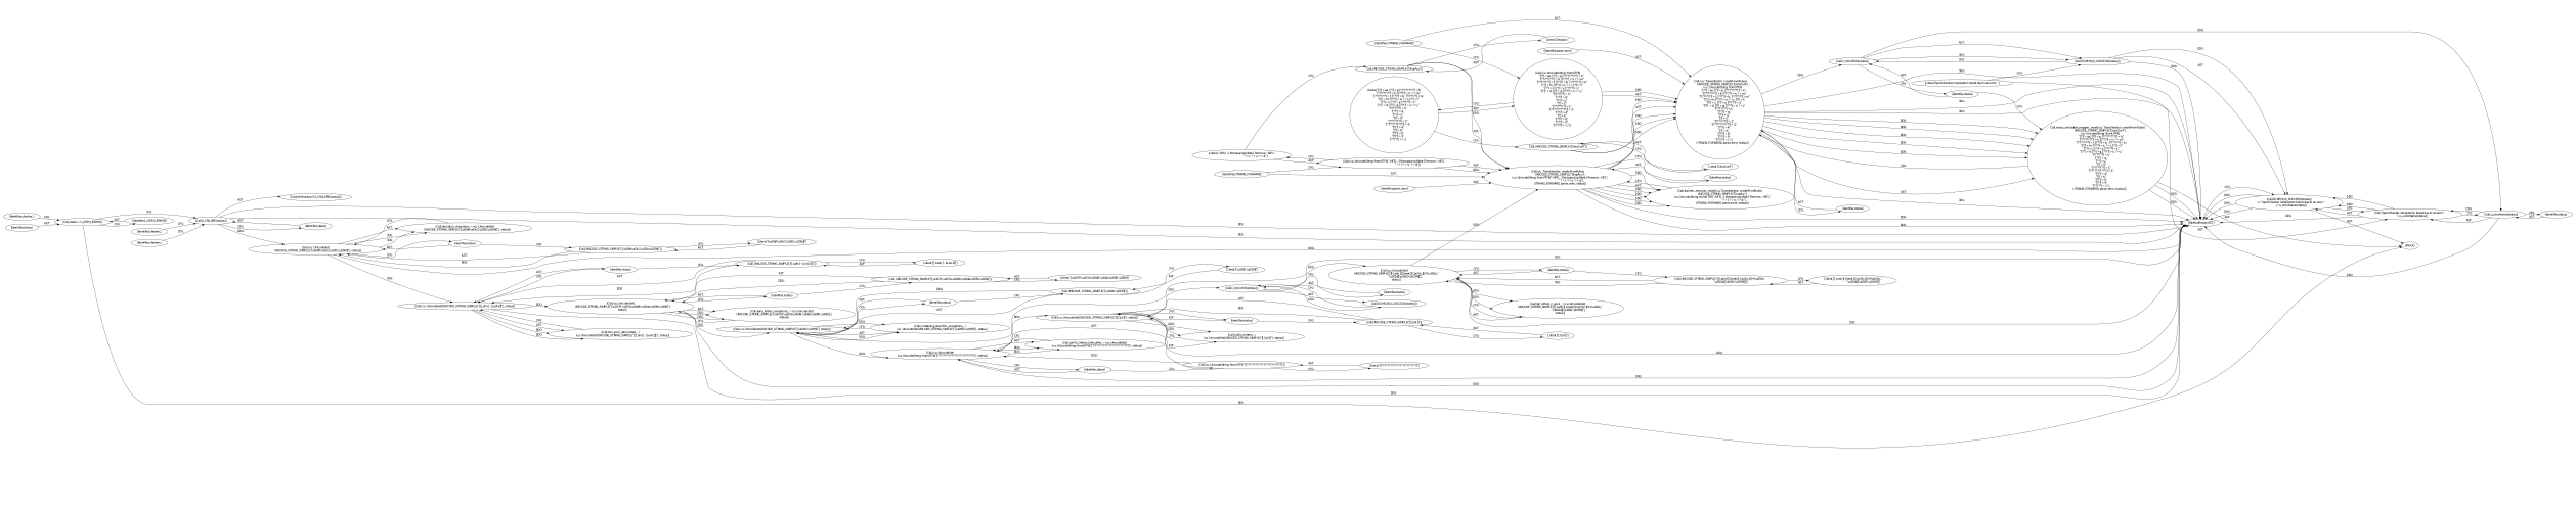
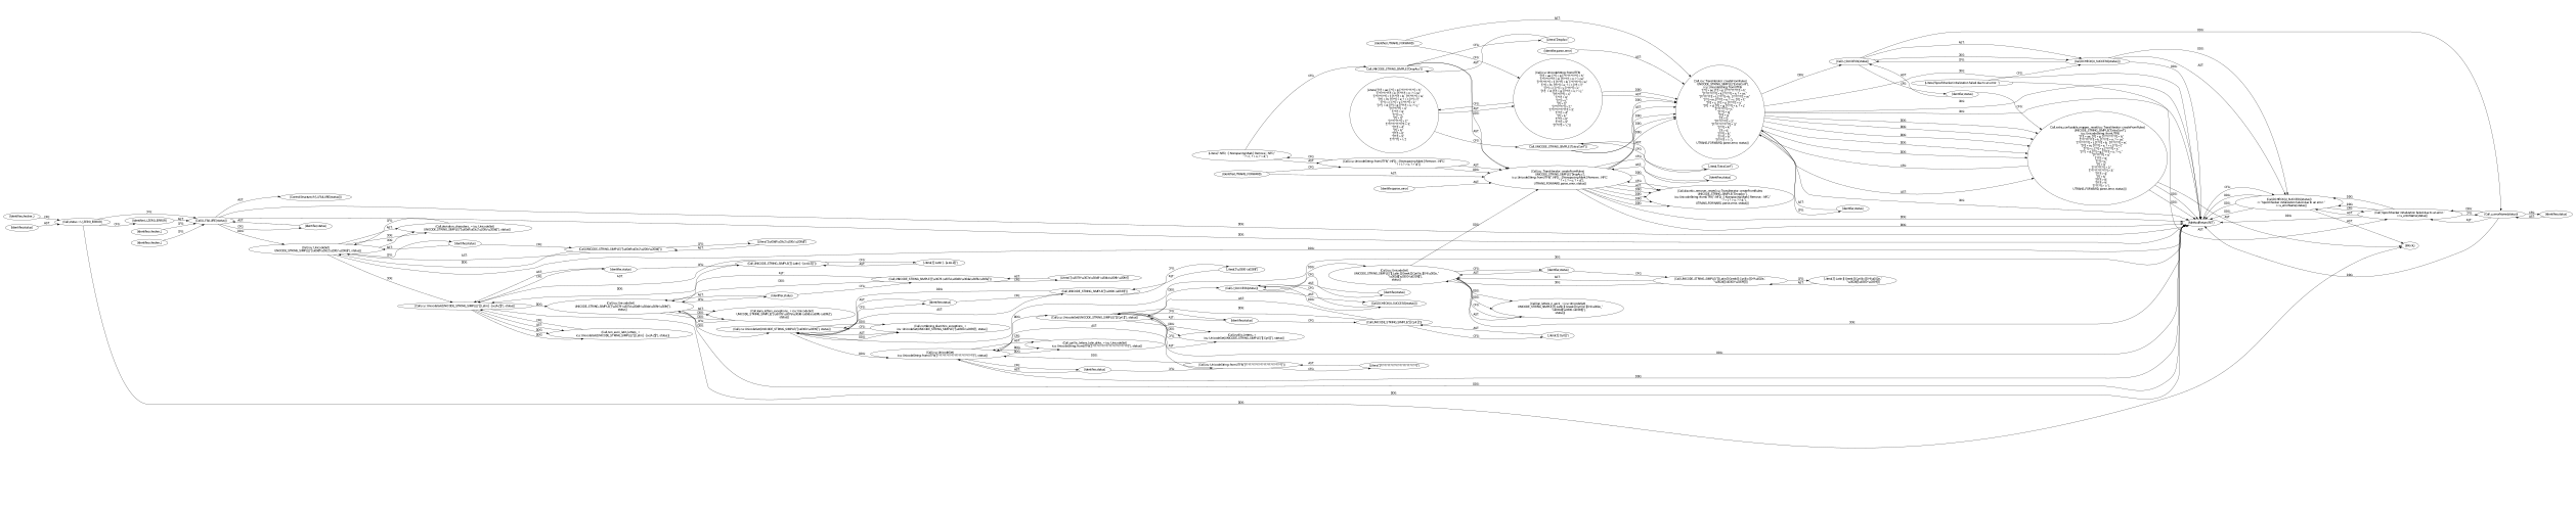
  digraph {
    fontname=Roboto
    rankdir=LR
    node [fontname=Roboto]
    edge [fontname=Roboto]
    n1 [label="(Call,icu::Transliterator::createFromRules(\n       UNICODE_STRING_SIMPLE(\"ExtraConf\"),\n       icu::UnicodeString::fromUTF8(\n          \"[??] > ae; [??] > p; [??????????] > h;\"\n           \"[?????????] > k; [?????] > n; ? > ce;\"\n           \"[????????] > t; [????] > b;  [???????] > w;\"\n           \"[??] > m; [????] > e; ? > r; [??] > f;\"\n          \"[??] > c; [??] > y; [?????] > x;\"\n          \"[??]  > d; [??] > g; [????] > s; ? > j;\"\n          \"[???????] > o;\"\n          \"[???] > q;\"\n          \"[??] > u;\"\n          \"[?] > 0;\"\n          \"[????????] > 2;\"\n          \"[????????????] > 3;\"\n          \"[???] > 4;\"\n          \"[?] > 6;\"\n          \"[???] > 8;\"\n          \"[???] > 9;\"\n          \"[?????] > \\-;\"),\n      UTRANS_FORWARD, parse_error, status))"]
    n2 [label="(Call,extra_confusable_mapper_.reset(icu::Transliterator::createFromRules(\n       UNICODE_STRING_SIMPLE(\"ExtraConf\"),\n       icu::UnicodeString::fromUTF8(\n          \"[??] > ae; [??] > p; [??????????] > h;\"\n           \"[?????????] > k; [?????] > n; ? > ce;\"\n           \"[????????] > t; [????] > b;  [???????] > w;\"\n           \"[??] > m; [????] > e; ? > r; [??] > f;\"\n          \"[??] > c; [??] > y; [?????] > x;\"\n          \"[??]  > d; [??] > g; [????] > s; ? > j;\"\n          \"[???????] > o;\"\n          \"[???] > q;\"\n          \"[??] > u;\"\n          \"[?] > 0;\"\n          \"[????????] > 2;\"\n          \"[????????????] > 3;\"\n          \"[???] > 4;\"\n          \"[?] > 6;\"\n          \"[???] > 8;\"\n          \"[???] > 9;\"\n          \"[?????] > \\-;\"),\n      UTRANS_FORWARD, parse_error, status)))"]
    n3 [label="(Call,U_SUCCESS(status))"]
    n4 [label="(MethodReturn,RET)"]
    n5 [label="(Identifier,status)"]
    n6 [label="(Block,)"]
    n7 [label="(Call,DCHECK(U_SUCCESS(status)))"]
    n8 [label="(Call,u_errorName(status))"]
    n9 [label="(Identifier,status)"]
    n10 [label="(Call,DCHECK(U_SUCCESS(status))\n      << \"Spoofchecker initalization failed due to an error: \"\n      << u_errorName(status))"]
    n11 [label="(Call,UNICODE_STRING_SIMPLE(\"ExtraConf\"))"]
    n12 [label="(Literal,\"ExtraConf\")"]
    n13 [label="(Call,icu::UnicodeString::fromUTF8(\n          \"[??] > ae; [??] > p; [??????????] > h;\"\n           \"[?????????] > k; [?????] > n; ? > ce;\"\n           \"[????????] > t; [????] > b;  [???????] > w;\"\n           \"[??] > m; [????] > e; ? > r; [??] > f;\"\n          \"[??] > c; [??] > y; [?????] > x;\"\n          \"[??]  > d; [??] > g; [????] > s; ? > j;\"\n          \"[???????] > o;\"\n          \"[???] > q;\"\n          \"[??] > u;\"\n          \"[?] > 0;\"\n          \"[????????] > 2;\"\n          \"[????????????] > 3;\"\n          \"[???] > 4;\"\n          \"[?] > 6;\"\n          \"[???] > 8;\"\n          \"[???] > 9;\"\n          \"[?????] > \\-;\"))"]
    n14 [label="(Literal,\"[??] > ae; [??] > p; [??????????] > h;\"\n           \"[?????????] > k; [?????] > n; ? > ce;\"\n           \"[????????] > t; [????] > b;  [???????] > w;\"\n           \"[??] > m; [????] > e; ? > r; [??] > f;\"\n          \"[??] > c; [??] > y; [?????] > x;\"\n          \"[??]  > d; [??] > g; [????] > s; ? > j;\"\n          \"[???????] > o;\"\n          \"[???] > q;\"\n          \"[??] > u;\"\n          \"[?] > 0;\"\n          \"[????????] > 2;\"\n          \"[????????????] > 3;\"\n          \"[???] > 4;\"\n          \"[?] > 6;\"\n          \"[???] > 8;\"\n          \"[???] > 9;\"\n          \"[?????] > \\-;\")"]
    n15 [label="(Call,icu::Transliterator::createFromRules(\n      UNICODE_STRING_SIMPLE(\"DropAcc\"),\n      icu::UnicodeString::fromUTF8(\"::NFD; ::[:Nonspacing Mark:] Remove; ::NFC;\"\n                                   \" ? > l; ? > o; ? > d;\"),\n      UTRANS_FORWARD, parse_error, status))"]
    n16 [label="(Identifier,status)"]
    n17 [label="(Call,diacritic_remover_.reset(icu::Transliterator::createFromRules(\n      UNICODE_STRING_SIMPLE(\"DropAcc\"),\n      icu::UnicodeString::fromUTF8(\"::NFD; ::[:Nonspacing Mark:] Remove; ::NFC;\"\n                                   \" ? > l; ? > o; ? > d;\"),\n      UTRANS_FORWARD, parse_error, status)))"]
    n18 [label="(Call,UNICODE_STRING_SIMPLE(\"DropAcc\"))"]
    n19 [label="(Literal,\"DropAcc\")"]
    n20 [label="(Call,icu::UnicodeString::fromUTF8(\"::NFD; ::[:Nonspacing Mark:] Remove; ::NFC;\"\n                                   \" ? > l; ? > o; ? > d;\"))"]
    n21 [label="(Literal,\"::NFD; ::[:Nonspacing Mark:] Remove; ::NFC;\"\n                                   \" ? > l; ? > o; ? > d;\")"]
    n22 [label="(Call,icu::UnicodeSet(\n      UNICODE_STRING_SIMPLE(\"[[:Latin:][:Greek:][:Cyrillic:][0-9\\u002e_\"\n                            \"\\u002d][\\u0300-\\u0339]]\"),\n      status))"]
    n23 [label="(Identifier,status)"]
    n24 [label="(Call,lgc_letters_n_ascii_ = icu::UnicodeSet(\n      UNICODE_STRING_SIMPLE(\"[[:Latin:][:Greek:][:Cyrillic:][0-9\\u002e_\"\n                            \"\\u002d][\\u0300-\\u0339]]\"),\n      status))"]
    n25 [label="(Call,UNICODE_STRING_SIMPLE(\"[[:Latin:][:Greek:][:Cyrillic:][0-9\\u002e_\"\n                            \"\\u002d][\\u0300-\\u0339]]\"))"]
    n26 [label="(Literal,\"[[:Latin:][:Greek:][:Cyrillic:][0-9\\u002e_\"\n                            \"\\u002d][\\u0300-\\u0339]]\")"]
    n27 [label="(Call,U_SUCCESS(status))"]
    n28 [label="(Call,DCHECK(U_SUCCESS(status)))"]
    n29 [label="(Identifier,status)"]
    n30 [label="(Call,icu::UnicodeSet(UNICODE_STRING_SIMPLE(\"[[:Cyrl:]]\"), status))"]
    n31 [label="(Call,cyrillic_letters_ =\n      icu::UnicodeSet(UNICODE_STRING_SIMPLE(\"[[:Cyrl:]]\"), status))"]
    n32 [label="(Identifier,status)"]
    n33 [label="(Call,UNICODE_STRING_SIMPLE(\"[[:Cyrl:]]\"))"]
    n34 [label="(Literal,\"[[:Cyrl:]]\")"]
    n35 [label="(Call,icu::UnicodeSet(\n      icu::UnicodeString::fromUTF8(\"[??????????????????????????]\"), status))"]
    n36 [label="(Call,cyrillic_letters_latin_alike_ = icu::UnicodeSet(\n      icu::UnicodeString::fromUTF8(\"[??????????????????????????]\"), status))"]
    n37 [label="(Identifier,status)"]
    n38 [label="(Call,icu::UnicodeString::fromUTF8(\"[??????????????????????????]\"))"]
    n39 [label="(Literal,\"[??????????????????????????]\")"]
    n40 [label="(Call,icu::UnicodeSet(UNICODE_STRING_SIMPLE(\"[\\u0300-\\u0339]\"), status))"]
    n41 [label="(Identifier,status)"]
    n42 [label="(Call,combining_diacritics_exceptions_ =\n      icu::UnicodeSet(UNICODE_STRING_SIMPLE(\"[\\u0300-\\u0339]\"), status))"]
    n43 [label="(Call,UNICODE_STRING_SIMPLE(\"[\\u0300-\\u0339]\"))"]
    n44 [label="(Literal,\"[\\u0300-\\u0339]\")"]
    n45 [label="(Call,icu::UnicodeSet(\n      UNICODE_STRING_SIMPLE(\"[\\u3078-\\u307a\\u30d8-\\u30da\\u30fb-\\u30fe]\"),\n      status))"]
    n46 [label="(Call,kana_letters_exceptions_ = icu::UnicodeSet(\n      UNICODE_STRING_SIMPLE(\"[\\u3078-\\u307a\\u30d8-\\u30da\\u30fb-\\u30fe]\"),\n      status))"]
    n47 [label="(Identifier,status)"]
    n48 [label="(Call,UNICODE_STRING_SIMPLE(\"[\\u3078-\\u307a\\u30d8-\\u30da\\u30fb-\\u30fe]\"))"]
    n49 [label="(Literal,\"[\\u3078-\\u307a\\u30d8-\\u30da\\u30fb-\\u30fe]\")"]
    n50 [label="(Call,icu::UnicodeSet(UNICODE_STRING_SIMPLE(\"[[:Latin:] - [a-zA-Z]]\"), status))"]
    n51 [label="(Identifier,status)"]
    n52 [label="(Call,non_ascii_latin_letters_ =\n      icu::UnicodeSet(UNICODE_STRING_SIMPLE(\"[[:Latin:] - [a-zA-Z]]\"), status))"]
    n53 [label="(Call,UNICODE_STRING_SIMPLE(\"[[:Latin:] - [a-zA-Z]]\"))"]
    n54 [label="(Literal,\"[[:Latin:] - [a-zA-Z]]\")"]
    n55 [label="(Call,icu::UnicodeSet(\n      UNICODE_STRING_SIMPLE(\"[\\u00df\\u03c2\\u200c\\u200d]\"), status))"]
    n56 [label="(Call,deviation_characters_ = icu::UnicodeSet(\n      UNICODE_STRING_SIMPLE(\"[\\u00df\\u03c2\\u200c\\u200d]\"), status))"]
    n57 [label="(Identifier,status)"]
    n58 [label="(Call,UNICODE_STRING_SIMPLE(\"[\\u00df\\u03c2\\u200c\\u200d]\"))"]
    n59 [label="(Literal,\"[\\u00df\\u03c2\\u200c\\u200d]\")"]
    n60 [label="(Call,U_FAILURE(status))"]
    n61 [label="(ControlStructure,if (U_FAILURE(status)))"]
    n62 [label="(Identifier,status)"]
    n63 [label="(Call,status = U_ZERO_ERROR)"]
    n64 [label="(Identifier,U_ZERO_ERROR)"]
    n65 [label="(Call,\"Spoofchecker initalization failed due to an error: \"\n      << u_errorName(status))"]
    n66 [label="(Identifier,status)"]
    n67 [label="(Identifier,UTRANS_FORWARD)"]
    n68 [label="(Identifier,checker_)"]
    n69 [label="(Literal,\"Spoofchecker initalization failed due to an error: \")"]
    n70 [label="(Identifier,checker_)"]
    n71 [label="(Identifier,parse_error)"]
    n72 [label="(Identifier,parse_error)"]
    n73 [label="(Identifier,UTRANS_FORWARD)"]
    n74 [label="(Identifier,checker_)"]
    n75 [label="(Identifier,status)"]
    n1 -> n2 [label="AST: "]
    n1 -> n2 [label="DDG: "]
    n1 -> n2 [label="DDG: "]
    n1 -> n2 [label="DDG: "]
    n1 -> n2 [label="DDG: "]
    n1 -> n2 [label="DDG: "]
    n1 -> n3 [label="DDG: "]
    n1 -> n4 [label="DDG: "]
    n1 -> n4 [label="DDG: "]
    n1 -> n4 [label="DDG: "]
    n1 -> n4 [label="DDG: "]
    n1 -> n5 [label="CFG: "]
    n2 -> n1 [label="CFG: "]
    n2 -> n4 [label="DDG: "]
    n2 -> n4 [label="DDG: "]
    n2 -> n6 [label="AST: "]
    n3 -> n7 [label="AST: "]
    n3 -> n7 [label="DDG: "]
    n3 -> n8 [label="DDG: "]
    n3 -> n9 [label="CFG: "]
    n4 -> n10 [label="CFG: "]
    n5 -> n1 [label="AST: "]
    n7 -> n3 [label="CFG: "]
    n7 -> n4 [label="DDG: "]
    n7 -> n10 [label="AST: "]
    n7 -> n10 [label="DDG: "]
    n8 -> n4 [label="DDG: "]
    n8 -> n65 [label="AST: "]
    n8 -> n65 [label="DDG: "]
    n8 -> n66 [label="CFG: "]
    n9 -> n2 [label="CFG: "]
    n9 -> n3 [label="AST: "]
    n10 -> n4 [label="DDG: "]
    n10 -> n4 [label="DDG: "]
    n10 -> n4 [label="DDG: "]
    n10 -> n6 [label="AST: "]
    n10 -> n65 [label="CFG: "]
    n11 -> n1 [label="AST: "]
    n11 -> n1 [label="DDG: "]
    n11 -> n12 [label="CFG: "]
    n12 -> n11 [label="AST: "]
    n13 -> n1 [label="AST: "]
    n13 -> n1 [label="DDG: "]
    n13 -> n14 [label="CFG: "]
    n14 -> n11 [label="CFG: "]
    n14 -> n13 [label="AST: "]
    n15 -> n1 [label="DDG: "]
    n15 -> n1 [label="DDG: "]
    n15 -> n1 [label="DDG: "]
    n15 -> n4 [label="DDG: "]
    n15 -> n4 [label="DDG: "]
    n15 -> n16 [label="CFG: "]
    n15 -> n17 [label="AST: "]
    n15 -> n17 [label="DDG: "]
    n15 -> n17 [label="DDG: "]
    n15 -> n17 [label="DDG: "]
    n15 -> n17 [label="DDG: "]
    n15 -> n17 [label="DDG: "]
    n16 -> n15 [label="AST: "]
    n17 -> n15 [label="CFG: "]
    n18 -> n15 [label="AST: "]
    n18 -> n15 [label="DDG: "]
    n18 -> n19 [label="CFG: "]
    n19 -> n18 [label="AST: "]
    n20 -> n15 [label="AST: "]
    n20 -> n15 [label="DDG: "]
    n20 -> n21 [label="CFG: "]
    n21 -> n18 [label="CFG: "]
    n21 -> n20 [label="AST: "]
    n22 -> n4 [label="DDG: "]
    n22 -> n15 [label="DDG: "]
    n22 -> n23 [label="CFG: "]
    n22 -> n24 [label="AST: "]
    n22 -> n24 [label="DDG: "]
    n22 -> n24 [label="DDG: "]
    n23 -> n22 [label="AST: "]
    n23 -> n25 [label="CFG: "]
    n24 -> n22 [label="CFG: "]
    n25 -> n22 [label="AST: "]
    n25 -> n22 [label="DDG: "]
    n25 -> n26 [label="CFG: "]
    n26 -> n25 [label="AST: "]
    n27 -> n22 [label="DDG: "]
    n27 -> n28 [label="AST: "]
    n27 -> n28 [label="DDG: "]
    n27 -> n29 [label="CFG: "]
    n28 -> n27 [label="CFG: "]
    n29 -> n27 [label="AST: "]
    n30 -> n4 [label="DDG: "]
    n30 -> n27 [label="DDG: "]
    n30 -> n31 [label="AST: "]
    n30 -> n31 [label="DDG: "]
    n30 -> n31 [label="DDG: "]
    n30 -> n32 [label="CFG: "]
    n31 -> n30 [label="CFG: "]
    n32 -> n30 [label="AST: "]
    n32 -> n33 [label="CFG: "]
    n33 -> n30 [label="AST: "]
    n33 -> n30 [label="DDG: "]
    n33 -> n34 [label="CFG: "]
    n34 -> n33 [label="AST: "]
    n35 -> n4 [label="DDG: "]
    n35 -> n30 [label="DDG: "]
    n35 -> n36 [label="AST: "]
    n35 -> n36 [label="DDG: "]
    n35 -> n36 [label="DDG: "]
    n35 -> n37 [label="CFG: "]
    n36 -> n35 [label="CFG: "]
    n37 -> n35 [label="AST: "]
    n37 -> n38 [label="CFG: "]
    n38 -> n35 [label="AST: "]
    n38 -> n35 [label="DDG: "]
    n38 -> n39 [label="CFG: "]
    n39 -> n38 [label="AST: "]
    n40 -> n4 [label="DDG: "]
    n40 -> n35 [label="DDG: "]
    n40 -> n41 [label="CFG: "]
    n40 -> n42 [label="AST: "]
    n40 -> n42 [label="DDG: "]
    n40 -> n42 [label="DDG: "]
    n41 -> n40 [label="AST: "]
    n41 -> n43 [label="CFG: "]
    n42 -> n40 [label="CFG: "]
    n43 -> n40 [label="AST: "]
    n43 -> n40 [label="DDG: "]
    n43 -> n44 [label="CFG: "]
    n44 -> n43 [label="AST: "]
    n45 -> n4 [label="DDG: "]
    n45 -> n40 [label="DDG: "]
    n45 -> n46 [label="AST: "]
    n45 -> n46 [label="DDG: "]
    n45 -> n46 [label="DDG: "]
    n45 -> n47 [label="CFG: "]
    n46 -> n45 [label="CFG: "]
    n47 -> n45 [label="AST: "]
    n47 -> n48 [label="CFG: "]
    n48 -> n45 [label="AST: "]
    n48 -> n45 [label="DDG: "]
    n48 -> n49 [label="CFG: "]
    n49 -> n48 [label="AST: "]
    n50 -> n4 [label="DDG: "]
    n50 -> n45 [label="DDG: "]
    n50 -> n51 [label="CFG: "]
    n50 -> n52 [label="AST: "]
    n50 -> n52 [label="DDG: "]
    n50 -> n52 [label="DDG: "]
    n51 -> n50 [label="AST: "]
    n51 -> n53 [label="CFG: "]
    n52 -> n50 [label="CFG: "]
    n53 -> n50 [label="AST: "]
    n53 -> n50 [label="DDG: "]
    n53 -> n54 [label="CFG: "]
    n54 -> n53 [label="AST: "]
    n55 -> n4 [label="DDG: "]
    n55 -> n50 [label="DDG: "]
    n55 -> n56 [label="AST: "]
    n55 -> n56 [label="DDG: "]
    n55 -> n56 [label="DDG: "]
    n55 -> n57 [label="CFG: "]
    n56 -> n55 [label="CFG: "]
    n57 -> n55 [label="AST: "]
    n57 -> n58 [label="CFG: "]
    n58 -> n55 [label="AST: "]
    n58 -> n55 [label="DDG: "]
    n58 -> n59 [label="CFG: "]
    n59 -> n58 [label="AST: "]
    n60 -> n4 [label="DDG: "]
    n60 -> n4 [label="DDG: "]
    n60 -> n55 [label="DDG: "]
    n60 -> n61 [label="AST: "]
    n60 -> n62 [label="CFG: "]
    n62 -> n60 [label="AST: "]
    n63 -> n6 [label="DDG: "]
    n63 -> n60 [label="CFG: "]
    n63 -> n64 [label="CFG: "]
-   n64 -> n63 [label="AST: "]
+   n64 -> n60 [label="AST: "]
    n65 -> n4 [label="DDG: "]
    n65 -> n8 [label="CFG: "]
    n65 -> n10 [label="AST: "]
    n65 -> n10 [label="DDG: "]
    n65 -> n10 [label="DDG: "]
    n66 -> n8 [label="AST: "]
    n67 -> n1 [label="AST: "]
    n67 -> n13 [label="CFG: "]
    n68 -> n60 [label="CFG: "]
    n69 -> n7 [label="CFG: "]
    n69 -> n65 [label="AST: "]
    n70 -> n63 [label="CFG: "]
    n71 -> n1 [label="AST: "]
    n72 -> n15 [label="AST: "]
    n73 -> n15 [label="AST: "]
    n73 -> n20 [label="CFG: "]
    n74 -> n60 [label="CFG: "]
    n75 -> n63 [label="AST: "]
  }
